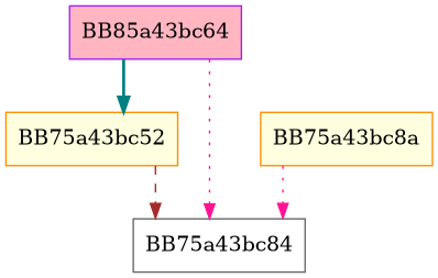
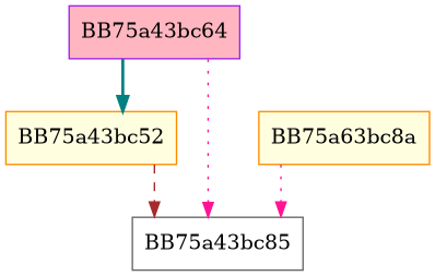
  digraph {
    splines=ortho
    node [color=darkorange fillcolor=lightyellow shape=box style=filled]
    edge [color=deeppink style=dotted]
-   BB75a43bc64 [color=purple fillcolor=lightpink label=BB85a43bc64]
+   BB75a43bc64 [color=purple fillcolor=lightpink]
    n2 [label=BB75a43bc52]
-   BB75a43bc85 [color=gray40 fillcolor=white label=BB75a43bc84]
-   BB75a43bc8a
+   BB75a43bc85 [color=gray40 fillcolor=white]
+   BB75a43bc8a [label=BB75a63bc8a]
    BB75a43bc64 -> n2 [color=teal style=bold]
    BB75a43bc64 -> BB75a43bc85
    n2 -> BB75a43bc85 [color=brown style=dashed]
    BB75a43bc8a -> BB75a43bc85
  }
